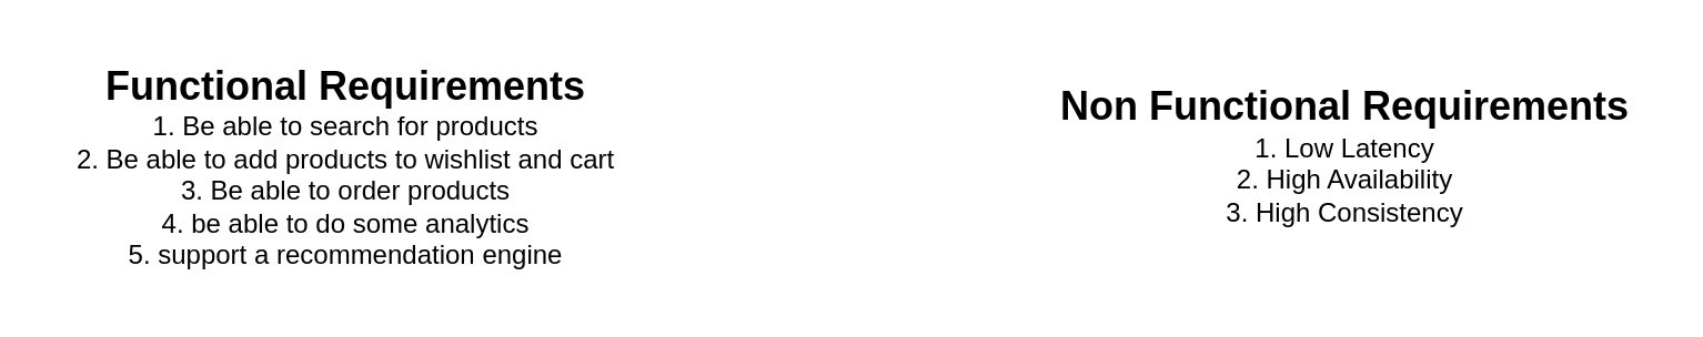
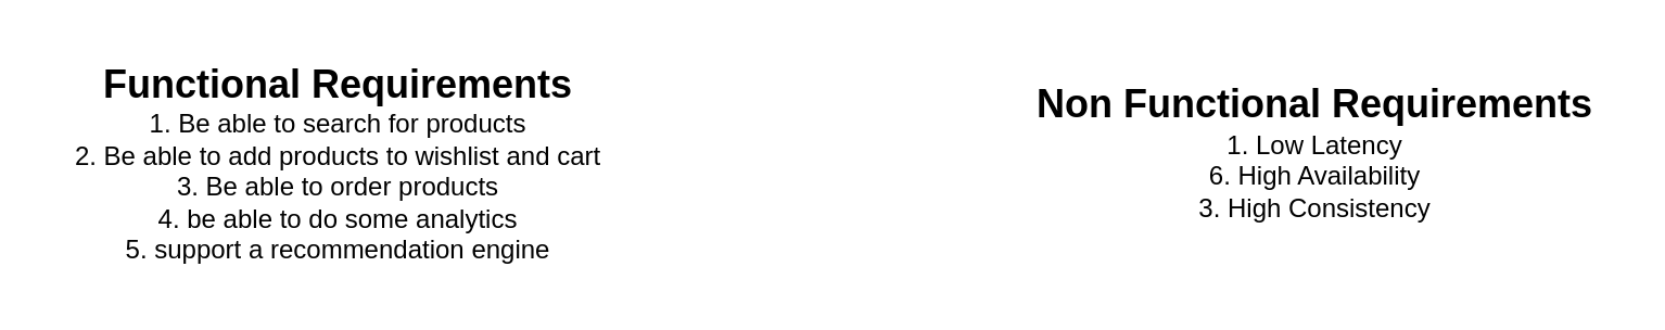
  <mxCell id="0" />
  <mxCell id="1" parent="0" />
  <mxCell id="2" value="&lt;b&gt;&lt;font style=&quot;font-size: 18px;&quot;&gt;Functional Requirements&lt;/font&gt;&lt;/b&gt;&lt;br&gt;1. Be able to search for products&lt;br&gt;2. Be able to add products to wishlist and cart&lt;br&gt;3. Be able to order products&lt;br&gt;4. be able to do some analytics&lt;br&gt;5. support a recommendation engine" style="text;html=1;align=center;verticalAlign=middle;resizable=0;points=[];autosize=1;strokeColor=none;fillColor=none;" vertex="1" parent="1"><mxGeometry x="20" y="20" width="270" height="110" as="geometry" /></mxCell>
- <mxCell id="3" value="&lt;b&gt;&lt;font style=&quot;font-size: 18px;&quot;&gt;Non Functional Requirements&lt;/font&gt;&lt;/b&gt;&lt;br&gt;1. Low Latency&lt;br&gt;2. High Availability&lt;br&gt;3. High Consistency" style="text;html=1;align=center;verticalAlign=middle;resizable=0;points=[];autosize=1;strokeColor=none;fillColor=none;" vertex="1" parent="1"><mxGeometry x="465" y="30" width="280" height="80" as="geometry" /></mxCell>
+ <mxCell id="3" value="&lt;b&gt;&lt;font style=&quot;font-size: 18px;&quot;&gt;Non Functional Requirements&lt;/font&gt;&lt;/b&gt;&lt;br&gt;1. Low Latency&lt;br&gt;6. High Availability&lt;br&gt;3. High Consistency" style="text;html=1;align=center;verticalAlign=middle;resizable=0;points=[];autosize=1;strokeColor=none;fillColor=none;" vertex="1" parent="1"><mxGeometry x="465" y="30" width="280" height="80" as="geometry" /></mxCell>
